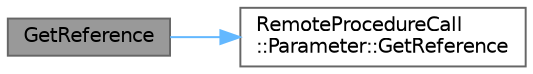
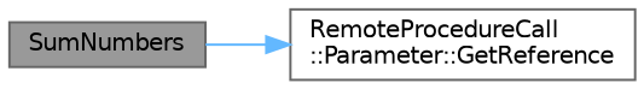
  digraph {
    rankdir=LR
    node [fontname=Helvetica fontsize=10 shape=box style=filled]
-   n1 [color=gray40 fillcolor=grey60 fontcolor=black height=0.2 label=GetReference width=0.4]
+   n1 [color=gray40 fillcolor=grey60 fontcolor=black height=0.2 label=SumNumbers width=0.4]
    n2 [color=grey40 fillcolor=white height=0.2 label="RemoteProcedureCall\l::Parameter::GetReference" width=0.4]
    n1 -> n2 [color=steelblue1 fontname=Helvetica fontsize=10 labelfontname=Helvetica labelfontsize=10 style=solid]
  }
